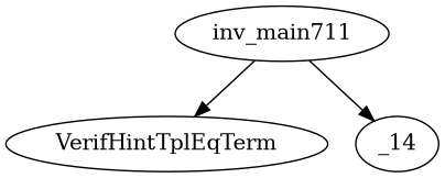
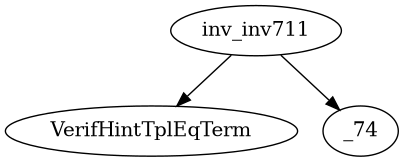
  digraph {
-   n1 [label=inv_main711]
+   n1 [label=inv_inv711]
    n2 [label=VerifHintTplEqTerm]
-   n3 [label=_14]
+   n3 [label=_74]
    n1 -> n2
    n1 -> n3
  }
